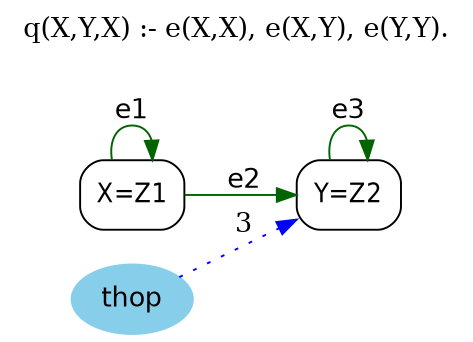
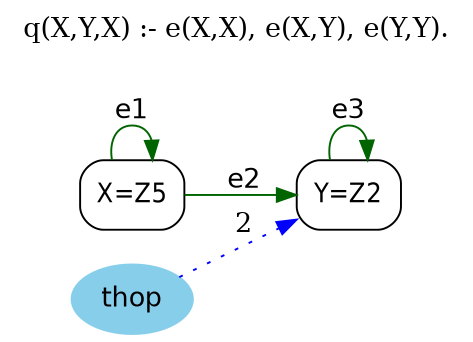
  digraph {
    label="q(X,Y,X) :- e(X,X), e(X,Y), e(Y,Y)."
    labelloc=t
    rankdir=LR
    node [fontname="Helvetica-Narrow" shape=box style=rounded]
    edge [color=darkgreen fontname=helvetica]
-   n1 [height=0.5 label="X=Z1" width=0.75]
+   n1 [height=0.5 label="X=Z5" width=0.75]
    n2 [height=0.5 label="Y=Z2" width=0.75]
    thop [color=skyblue fillcolor=skyblue fontname=helvetica height=0.5 shape=oval style="filled,rounded" width=0.79437]
    n1 -> n1 [label=e1]
    n1 -> n2 [label=e2]
    n2 -> n2 [label=e3]
-   thop -> n2 [color=blue constraint=false label=3 style=dotted fontname=""]
+   thop -> n2 [color=blue constraint=false label=2 style=dotted fontname=""]
  }
